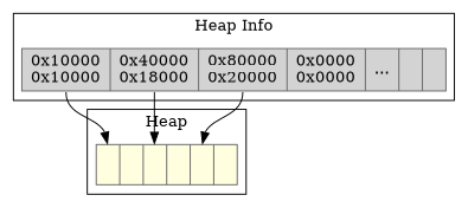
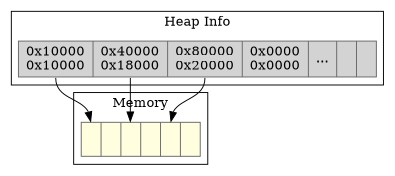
  digraph {
    rankdir=TB
    node [shape=record style=filled color=gray40]
    n1 [label="<f0>|<f1>|<f2>|<f3>|<f4>|" fillcolor=lightyellow]
    n2 [label="<f0>0x10000\n0x10000|<f1>0x40000\n0x18000|<f2>0x80000\n0x20000|0x0000\n0x0000|...|<a>|<a>" fillcolor=lightgrey]
    subgraph cluster_1 {
-     label=Heap
+     label=Memory
      n1
    }
    subgraph cluster_2 {
      label="Heap Info"
      n2
    }
    n2 -> n1 [headport=f0 tailport=f0]
    n2 -> n1 [headport=f2 tailport=f1]
    n2 -> n1 [headport=f4 tailport=f2]
  }
